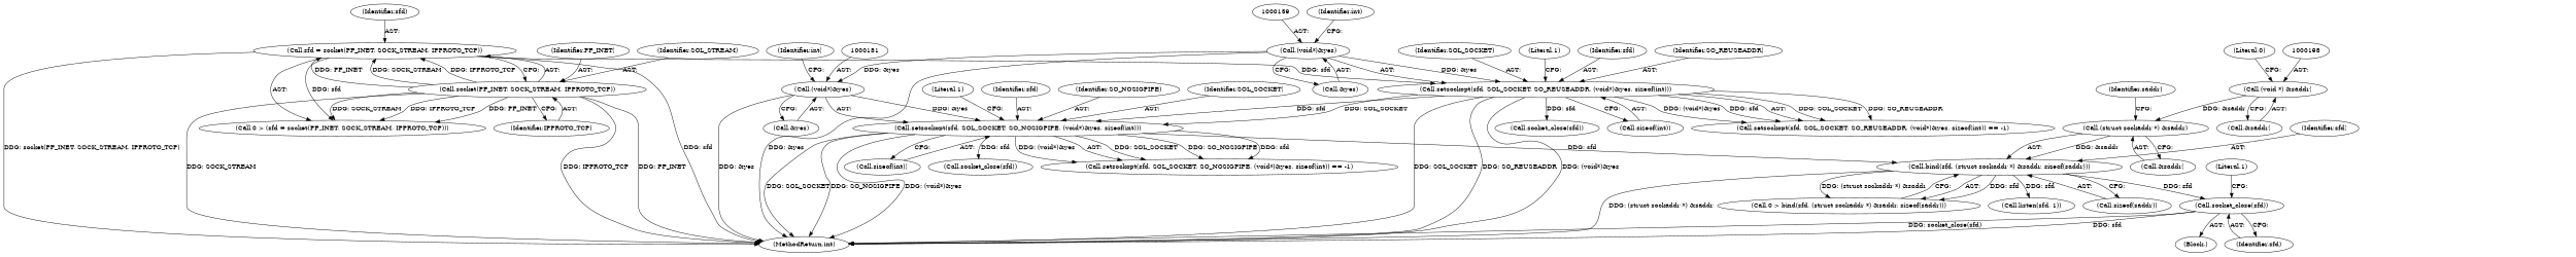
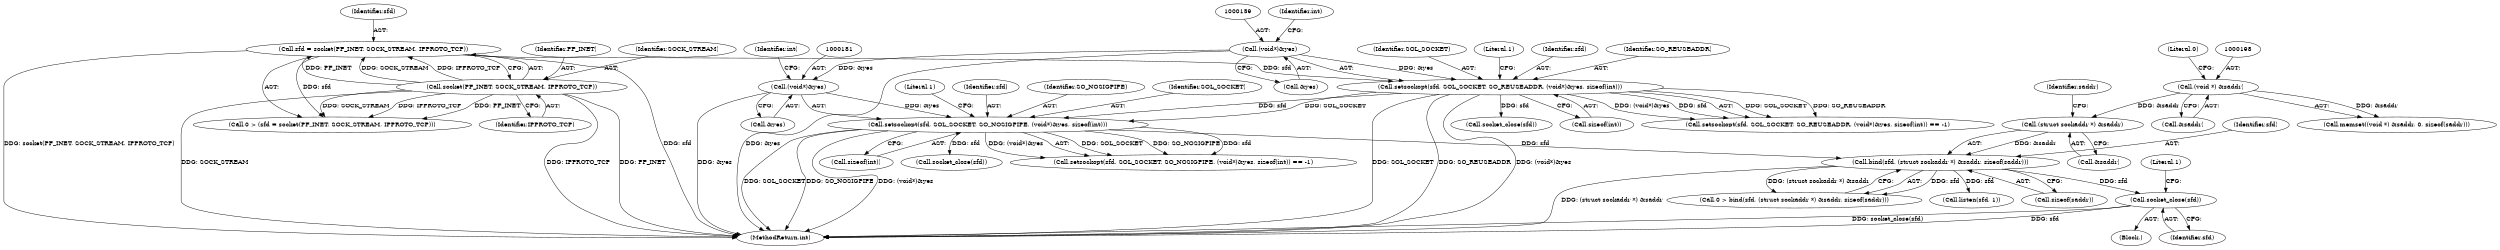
  digraph {
    n1 [label="(Call,socket_close(sfd))"]
    n2 [label="(Identifier,sfd)"]
    n3 [label="(MethodReturn,int)"]
    n4 [label="(Block,)"]
    n5 [label="(Call,bind(sfd, (struct sockaddr *) &saddr, sizeof(saddr)))"]
    n6 [label="(Call,listen(sfd, 1))"]
    n7 [label="(Call,sizeof(saddr))"]
    n8 [label="(Call,0 > bind(sfd, (struct sockaddr *) &saddr, sizeof(saddr)))"]
    n9 [label="(Call,setsockopt(sfd, SOL_SOCKET, SO_NOSIGPIPE, (void*)&yes, sizeof(int)))"]
    n10 [label="(Call,sizeof(int))"]
    n11 [label="(Call,socket_close(sfd))"]
    n12 [label="(Call,setsockopt(sfd, SOL_SOCKET, SO_NOSIGPIPE, (void*)&yes, sizeof(int)) == -1)"]
    n13 [label="(Call,setsockopt(sfd, SOL_SOCKET, SO_REUSEADDR, (void*)&yes, sizeof(int)))"]
    n14 [label="(Call,socket_close(sfd))"]
    n15 [label="(Call,sizeof(int))"]
    n16 [label="(Call,setsockopt(sfd, SOL_SOCKET, SO_REUSEADDR, (void*)&yes, sizeof(int)) == -1)"]
    n17 [label="(Call,sfd = socket(PF_INET, SOCK_STREAM, IPPROTO_TCP))"]
    n18 [label="(Call,socket(PF_INET, SOCK_STREAM, IPPROTO_TCP))"]
    n19 [label="(Call,0 > (sfd = socket(PF_INET, SOCK_STREAM, IPPROTO_TCP)))"]
    n20 [label="(Identifier,IPPROTO_TCP)"]
    n21 [label="(Call,(void*)&yes)"]
    n22 [label="(Call,(void*)&yes)"]
    n23 [label="(Call,&yes)"]
    n24 [label="(Call,&yes)"]
    n25 [label="(Call,(struct sockaddr *) &saddr)"]
    n26 [label="(Call,&saddr)"]
    n27 [label="(Call,(void *) &saddr)"]
    n28 [label="(Call,&saddr)"]
+   n29 [label="(Call,memset((void *) &saddr, 0, sizeof(saddr)))"]
    n30 [label="(Identifier,SO_NOSIGPIPE)"]
    n31 [label="(Identifier,int)"]
    n32 [label="(Identifier,SO_REUSEADDR)"]
-   n33 [label="(Identifier,SOL_STREAM)"]
+   n33 [label="(Identifier,SOCK_STREAM)"]
    n34 [label="(Identifier,SOL_SOCKET)"]
    n35 [label="(Identifier,sfd)"]
    n36 [label="(Literal,1)"]
    n37 [label="(Identifier,SOL_SOCKET)"]
    n38 [label="(Literal,1)"]
    n39 [label="(Identifier,sfd)"]
    n40 [label="(Literal,1)"]
    n41 [label="(Identifier,int)"]
    n42 [label="(Literal,0)"]
    n43 [label="(Identifier,sfd)"]
    n44 [label="(Identifier,saddr)"]
    n45 [label="(Identifier,sfd)"]
    n46 [label="(Identifier,PF_INET)"]
    1000159
    1000181
    1000198
    n1 -> n2 [label="CFG: "]
    n1 -> n3 [label="DDG: socket_close(sfd)"]
    n1 -> n3 [label="DDG: sfd"]
    n1 -> n4 [label="AST: "]
    n2 -> n1 [label="AST: "]
    n5 -> n1 [label="DDG: sfd"]
    n5 -> n3 [label="DDG: (struct sockaddr *) &saddr"]
    n5 -> n6 [label="DDG: sfd"]
    n5 -> n7 [label="CFG: "]
    n5 -> n8 [label="AST: "]
    n5 -> n8 [label="DDG: sfd"]
    n5 -> n8 [label="DDG: (struct sockaddr *) &saddr"]
    n7 -> n5 [label="AST: "]
    n8 -> n5 [label="CFG: "]
    n9 -> n3 [label="DDG: SOL_SOCKET"]
    n9 -> n3 [label="DDG: SO_NOSIGPIPE"]
    n9 -> n3 [label="DDG: (void*)&yes"]
    n9 -> n5 [label="DDG: sfd"]
    n9 -> n10 [label="CFG: "]
    n9 -> n11 [label="DDG: sfd"]
    n9 -> n12 [label="AST: "]
    n9 -> n12 [label="DDG: SOL_SOCKET"]
    n9 -> n12 [label="DDG: SO_NOSIGPIPE"]
    n9 -> n12 [label="DDG: sfd"]
    n9 -> n12 [label="DDG: (void*)&yes"]
    n10 -> n9 [label="AST: "]
    n13 -> n3 [label="DDG: SO_REUSEADDR"]
    n13 -> n3 [label="DDG: (void*)&yes"]
    n13 -> n3 [label="DDG: SOL_SOCKET"]
    n13 -> n9 [label="DDG: sfd"]
    n13 -> n9 [label="DDG: SOL_SOCKET"]
    n13 -> n14 [label="DDG: sfd"]
    n13 -> n15 [label="CFG: "]
    n13 -> n16 [label="AST: "]
    n13 -> n16 [label="DDG: SOL_SOCKET"]
    n13 -> n16 [label="DDG: SO_REUSEADDR"]
    n13 -> n16 [label="DDG: (void*)&yes"]
    n13 -> n16 [label="DDG: sfd"]
    n15 -> n13 [label="AST: "]
    n17 -> n3 [label="DDG: socket(PF_INET, SOCK_STREAM, IPPROTO_TCP)"]
    n17 -> n3 [label="DDG: sfd"]
    n17 -> n13 [label="DDG: sfd"]
    n17 -> n18 [label="CFG: "]
    n17 -> n19 [label="AST: "]
    n17 -> n19 [label="DDG: sfd"]
    n18 -> n3 [label="DDG: SOCK_STREAM"]
    n18 -> n3 [label="DDG: IPPROTO_TCP"]
    n18 -> n3 [label="DDG: PF_INET"]
    n18 -> n17 [label="AST: "]
    n18 -> n17 [label="DDG: PF_INET"]
    n18 -> n17 [label="DDG: SOCK_STREAM"]
    n18 -> n17 [label="DDG: IPPROTO_TCP"]
    n18 -> n19 [label="DDG: PF_INET"]
    n18 -> n19 [label="DDG: SOCK_STREAM"]
    n18 -> n19 [label="DDG: IPPROTO_TCP"]
    n18 -> n20 [label="CFG: "]
    n20 -> n18 [label="AST: "]
    n21 -> n3 [label="DDG: &yes"]
    n21 -> n13 [label="AST: "]
    n21 -> n13 [label="DDG: &yes"]
    n21 -> n22 [label="DDG: &yes"]
    n21 -> n23 [label="CFG: "]
    n22 -> n3 [label="DDG: &yes"]
    n22 -> n9 [label="AST: "]
    n22 -> n9 [label="DDG: &yes"]
    n22 -> n24 [label="CFG: "]
    n23 -> n21 [label="AST: "]
    n24 -> n22 [label="AST: "]
    n25 -> n5 [label="AST: "]
    n25 -> n5 [label="DDG: &saddr"]
    n25 -> n26 [label="CFG: "]
    n26 -> n25 [label="AST: "]
    n27 -> n25 [label="DDG: &saddr"]
    n27 -> n28 [label="CFG: "]
+   n27 -> n29 [label="AST: "]
+   n27 -> n29 [label="DDG: &saddr"]
    n28 -> n27 [label="AST: "]
    n30 -> n9 [label="AST: "]
    n31 -> n21 [label="CFG: "]
    n32 -> n13 [label="AST: "]
    n33 -> n18 [label="AST: "]
    n34 -> n9 [label="AST: "]
    n35 -> n17 [label="AST: "]
    n36 -> n9 [label="CFG: "]
    n37 -> n13 [label="AST: "]
    n38 -> n1 [label="CFG: "]
    n39 -> n5 [label="AST: "]
    n40 -> n13 [label="CFG: "]
    n41 -> n22 [label="CFG: "]
    n42 -> n27 [label="CFG: "]
    n43 -> n9 [label="AST: "]
    n44 -> n25 [label="CFG: "]
    n45 -> n13 [label="AST: "]
    n46 -> n18 [label="AST: "]
    1000159 -> n21 [label="AST: "]
    1000181 -> n22 [label="AST: "]
    1000198 -> n27 [label="AST: "]
  }
